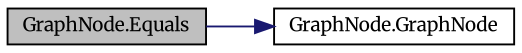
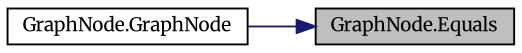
  digraph {
    rankdir=LR
    fontname=Merriweather
    node [color=black fontname=Merriweather fontsize=10 shape=record style=filled]
    n1 [fillcolor=grey75 fontcolor=black height=0.2 label="GraphNode.Equals" width=0.4]
    n2 [fillcolor=white height=0.2 label="GraphNode.GraphNode" width=0.4]
-   n1 -> n2 [color=midnightblue fontname=Merriweather fontsize=10 labelfontname=Helvetica labelfontsize=10 style=solid]
+   n2 -> n1 [color=midnightblue fontname=Merriweather fontsize=10 labelfontname=Helvetica labelfontsize=10 style=solid]
  }
